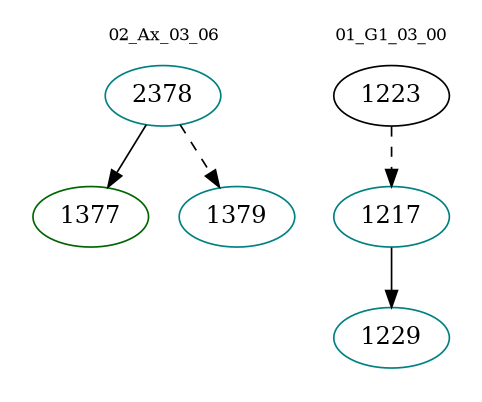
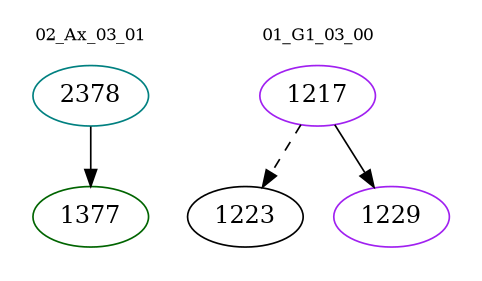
  digraph {
    node [color=teal]
    edge [color=black style=solid]
    n1 [label=2378]
    n2 [color=darkgreen label=1377]
-   n3 [label=1379]
    n4 [color=black label=1223]
-   n5 [label=1217]
-   n6 [label=1229]
+   n5 [color=purple label=1217]
+   n6 [color=purple label=1229]
    subgraph cluster_1 {
      color=white
      fontsize=10
-     label="02_Ax_03_06"
+     label="02_Ax_03_01"
      n1
      n2
-     n3
    }
    subgraph cluster_2 {
      color=white
      fontsize=10
      label="01_G1_03_00"
      n4
      n5
      n6
    }
    n1 -> n2
-   n1 -> n3 [style=dashed]
-   n4 -> n5 [style=dashed]
+   n5 -> n4 [style=dashed]
    n5 -> n6
  }
